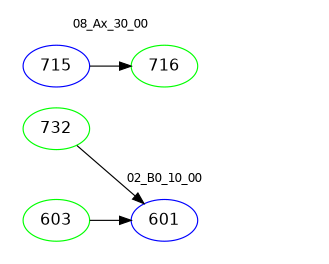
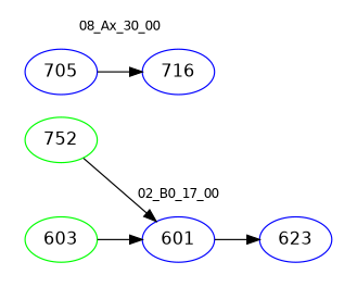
  digraph {
    fontname="DejaVu Sans"
    rankdir=LR
    node [color=blue fontname="DejaVu Sans"]
    edge [color=black fontname="DejaVu Sans"]
-   n1 [color=green label=732]
-   n2 [label=715]
-   n3 [color=green label=716]
+   n1 [color=green label=752]
+   n2 [label=705]
+   n3 [label=716]
    n4 [color=green label=603]
    n5 [label=601]
+   n6 [label=623]
    subgraph cluster_1 {
      color=white
      fontsize=10
      label="08_Ax_30_00"
      n1
      n2
      n3
    }
    subgraph cluster_2 {
      color=white
      fontsize=10
-     label="02_B0_10_00"
+     label="02_B0_17_00"
      n4
      n5
+     n6
    }
    n1 -> n5
    n2 -> n3
    n4 -> n5
+   n5 -> n6
  }
